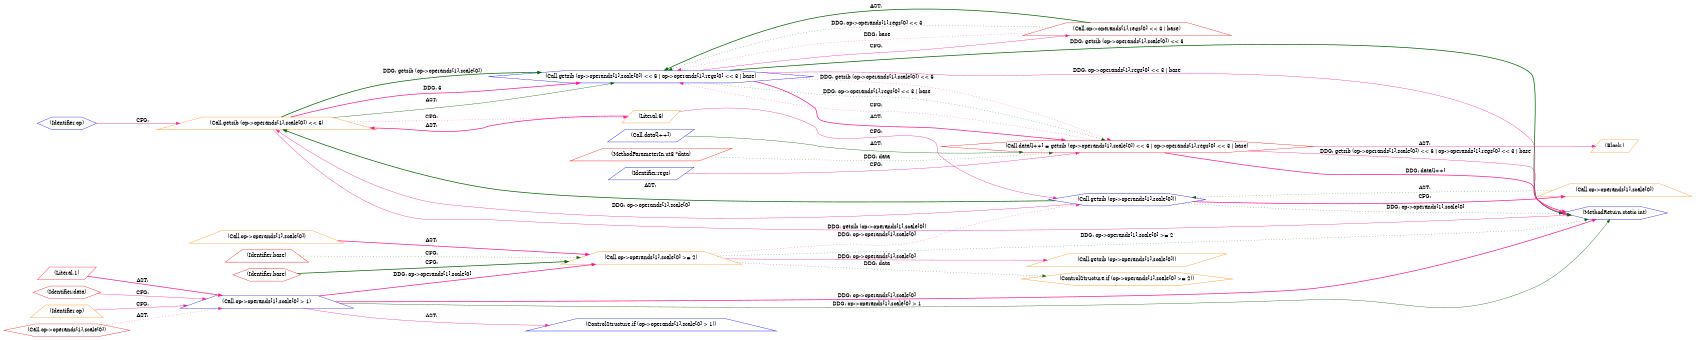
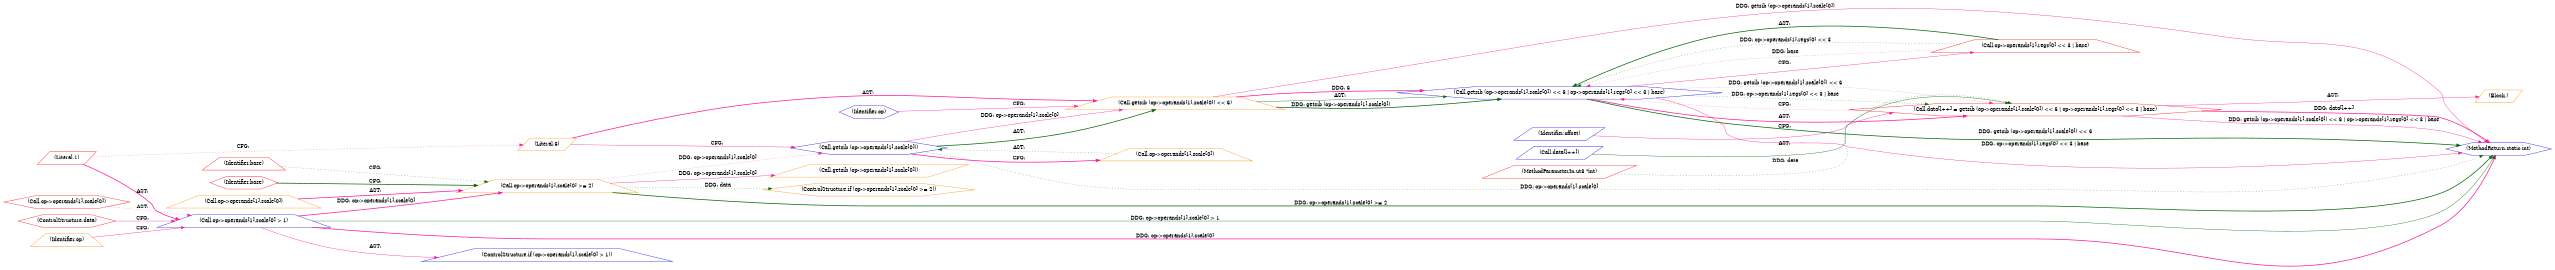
  digraph {
    rankdir=LR
    node [color=darkorange shape=trapezium]
    edge [color=deeppink style=solid]
    n1 [label="(Call,getsib (op->operands[1].scale[0]) << 6)"]
    n2 [color=blue label="(Call,getsib (op->operands[1].scale[0]) << 6 | op->operands[1].regs[0] << 3 | base)" shape=hexagon]
    n3 [color=blue label="(MethodReturn,static int)" shape=hexagon]
    n4 [label="(Literal,6)" shape=parallelogram]
    n5 [color=red label="(Call,data[l++] = getsib (op->operands[1].scale[0]) << 6 | op->operands[1].regs[0] << 3 | base)" shape=hexagon]
    n6 [color=red label="(Call,op->operands[1].regs[0] << 3 | base)"]
    n7 [color=blue label="(Call,getsib (op->operands[1].scale[0]))" shape=hexagon]
    n8 [label="(Call,op->operands[1].scale[0])"]
    n9 [label="(Call,op->operands[1].scale[0] >= 2)"]
    n10 [label="(Call,getsib (op->operands[1].scale[0]))" shape=parallelogram]
    n11 [label="(ControlStructure,if (op->operands[1].scale[0] >= 2))" shape=hexagon]
    n12 [color=blue label="(Call,op->operands[1].scale[0] > 1)"]
    n13 [color=blue label="(ControlStructure,if (op->operands[1].scale[0] > 1))"]
    n14 [color=red label="(Literal,1)" shape=parallelogram]
    n15 [label="(Block,)" shape=parallelogram]
    n16 [color=blue label="(Call,data[l++])" shape=parallelogram]
    n17 [color=blue label="(Identifier,op)" shape=hexagon]
    n18 [label="(Call,op->operands[1].scale[0])"]
-   n19 [color=red label="(MethodParameterIn,ut8 *data)" shape=parallelogram]
-   n20 [color=red label="(Identifier,data)" shape=hexagon]
+   n19 [color=red label="(MethodParameterIn,ut8 *int)" shape=parallelogram]
+   n20 [color=red label="(ControlStructure,data)" shape=hexagon]
    n21 [label="(Identifier,op)"]
    n22 [color=red label="(Identifier,base)"]
    n23 [color=red label="(Identifier,base)" shape=hexagon]
    n24 [color=red label="(Call,op->operands[1].scale[0])" shape=hexagon]
-   n25 [color=blue label="(Identifier,regs)" shape=parallelogram]
+   n25 [color=blue label="(Identifier,offset)" shape=parallelogram]
    n1 -> n2 [color=darkgreen label="AST: "]
    n1 -> n2 [color=darkgreen label="DDG: getsib (op->operands[1].scale[0])" style=bold]
    n1 -> n2 [label="DDG: 6" style=bold]
    n1 -> n3 [label="DDG: getsib (op->operands[1].scale[0])"]
-   n1 -> n4 [label="CFG: " style=dotted]
+   n14 -> n4 [label="CFG: " style=dotted]
    n2 -> n3 [color=darkgreen label="DDG: getsib (op->operands[1].scale[0]) << 6" style=bold]
    n2 -> n3 [label="DDG: op->operands[1].regs[0] << 3 | base"]
    n2 -> n5 [label="AST: " style=bold]
    n2 -> n5 [label="DDG: getsib (op->operands[1].scale[0]) << 6" style=dotted]
    n2 -> n5 [color=darkgreen label="DDG: op->operands[1].regs[0] << 3 | base" style=dotted]
    n2 -> n6 [label="CFG: "]
    n4 -> n1 [label="AST: " style=bold]
    n4 -> n7 [label="CFG: "]
    n5 -> n2 [label="CFG: " style=dotted]
    n5 -> n3 [label="DDG: getsib (op->operands[1].scale[0]) << 6 | op->operands[1].regs[0] << 3 | base"]
    n5 -> n3 [label="DDG: data[l++]" style=bold]
    n5 -> n15 [label="AST: "]
    n6 -> n2 [color=darkgreen label="AST: " style=bold]
    n6 -> n2 [color=darkgreen label="DDG: op->operands[1].regs[0] << 3" style=dotted]
    n6 -> n2 [label="DDG: base" style=dotted]
    n7 -> n1 [color=darkgreen label="AST: " style=bold]
    n7 -> n1 [label="DDG: op->operands[1].scale[0]"]
    n7 -> n3 [color=darkgreen label="DDG: op->operands[1].scale[0]" style=dotted]
    n7 -> n8 [label="CFG: " style=bold]
    n8 -> n7 [color=darkgreen label="AST: " style=dotted]
-   n9 -> n3 [color=darkgreen label="DDG: op->operands[1].scale[0] >= 2" style=dotted]
+   n9 -> n3 [color=darkgreen label="DDG: op->operands[1].scale[0] >= 2" style=bold]
    n9 -> n7 [label="DDG: op->operands[1].scale[0]" style=dotted]
    n9 -> n10 [label="DDG: op->operands[1].scale[0]"]
    n9 -> n11 [color=darkgreen label="DDG: data" style=dotted]
    n12 -> n3 [label="DDG: op->operands[1].scale[0]" style=bold]
    n12 -> n3 [color=darkgreen label="DDG: op->operands[1].scale[0] > 1"]
    n12 -> n9 [label="DDG: op->operands[1].scale[0]" style=bold]
    n12 -> n13 [label="AST: "]
    n14 -> n12 [label="AST: " style=bold]
    n16 -> n5 [color=darkgreen label="AST: "]
    n17 -> n1 [label="CFG: "]
    n18 -> n9 [label="AST: " style=bold]
    n19 -> n5 [color=darkgreen label="DDG: data" style=dotted]
    n20 -> n12 [label="CFG: "]
    n21 -> n12 [label="CFG: "]
    n22 -> n9 [color=darkgreen label="CFG: " style=dotted]
    n23 -> n9 [color=darkgreen label="CFG: " style=bold]
    n24 -> n12 [label="AST: " style=dotted]
    n25 -> n5 [label="CFG: "]
  }
